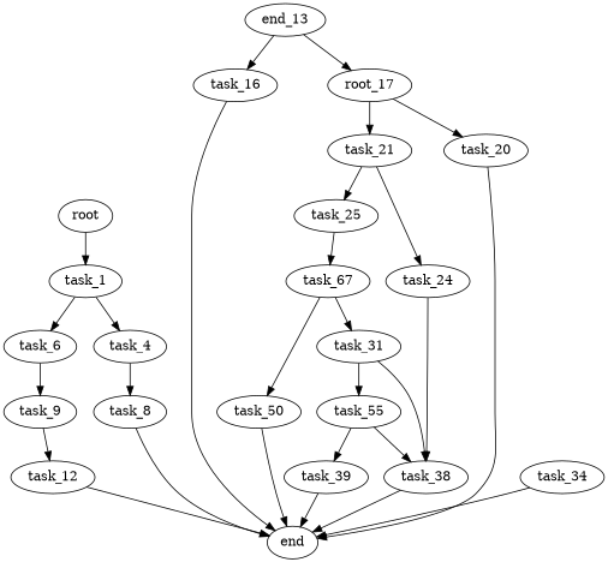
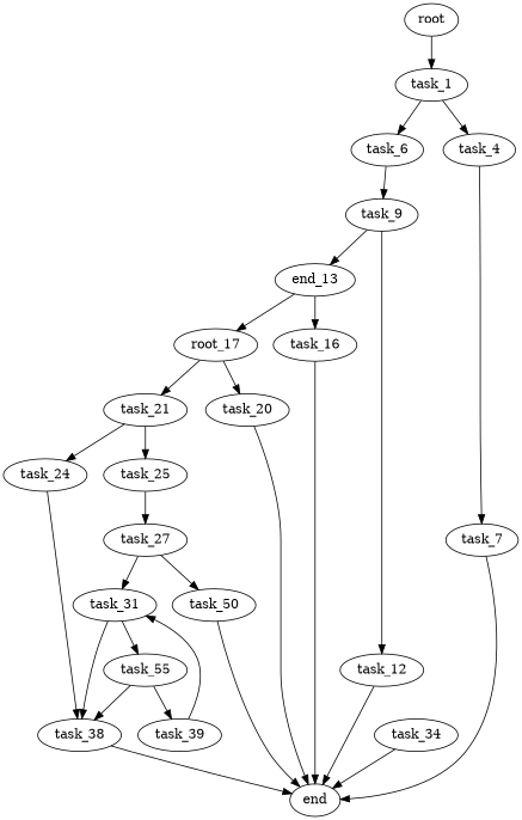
  digraph {
    root
    task_1
    task_4
    task_6
-   task_8
+   task_8 [label=task_7]
    task_9
    end
    task_12
    n9 [label=end_13]
    task_16
    n11 [label=root_17]
    task_20
    task_21
    task_24
    task_25
    task_38
-   task_27 [label=task_67]
+   task_27
    n18 [label=task_50]
    task_31
    n20 [label=task_55]
    task_34
    task_39
    root -> task_1
    task_1 -> task_4
    task_1 -> task_6
    task_4 -> task_8
    task_6 -> task_9
    task_8 -> end
    task_9 -> task_12
+   task_9 -> n9
    task_12 -> end
    n9 -> task_16
    n9 -> n11
    task_16 -> end
    n11 -> task_20
    n11 -> task_21
    task_20 -> end
    task_21 -> task_24
    task_21 -> task_25
    task_24 -> task_38
    task_25 -> task_27
    task_38 -> end
    task_27 -> n18
    task_27 -> task_31
    n18 -> end
    task_31 -> task_38
    task_31 -> n20
    n20 -> task_38
    n20 -> task_39
    task_34 -> end
-   task_39 -> end
+   task_39 -> task_31
  }
